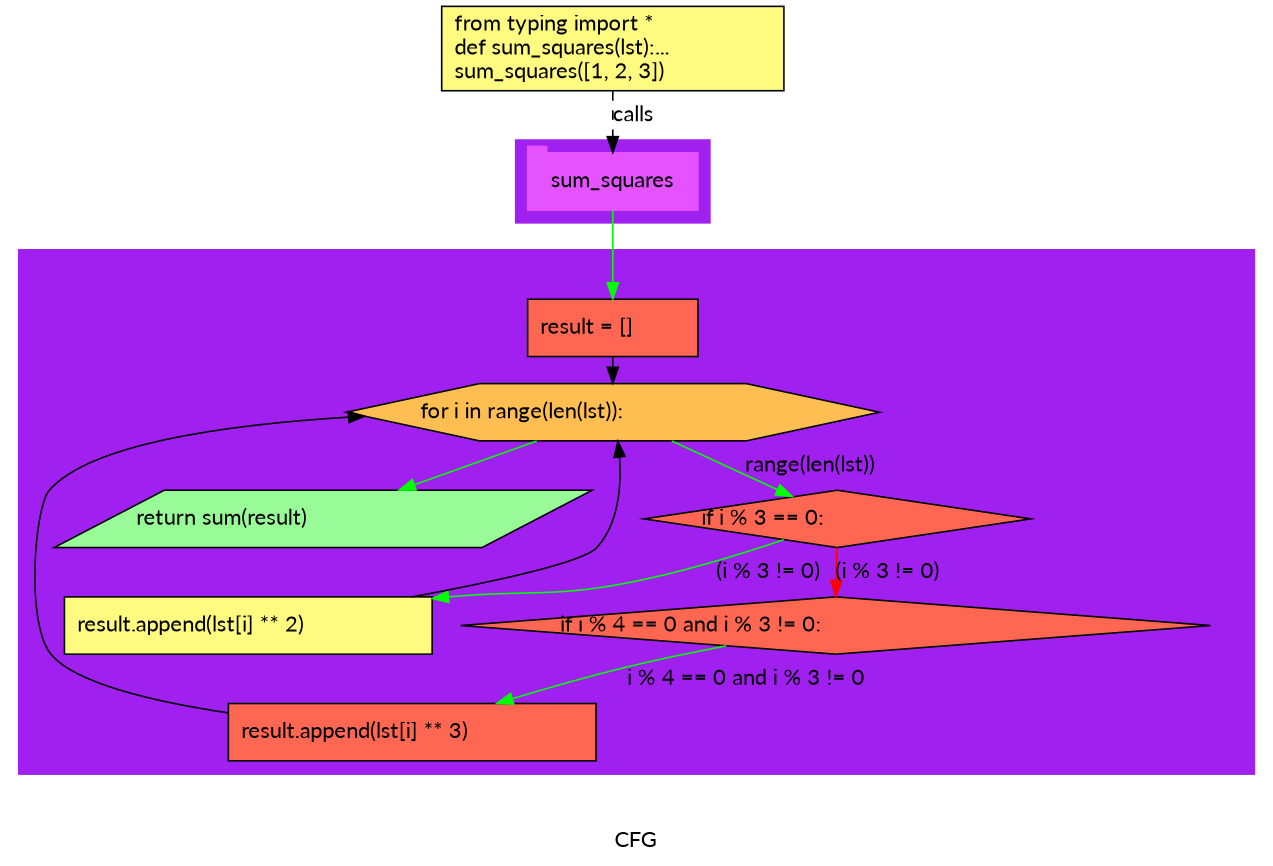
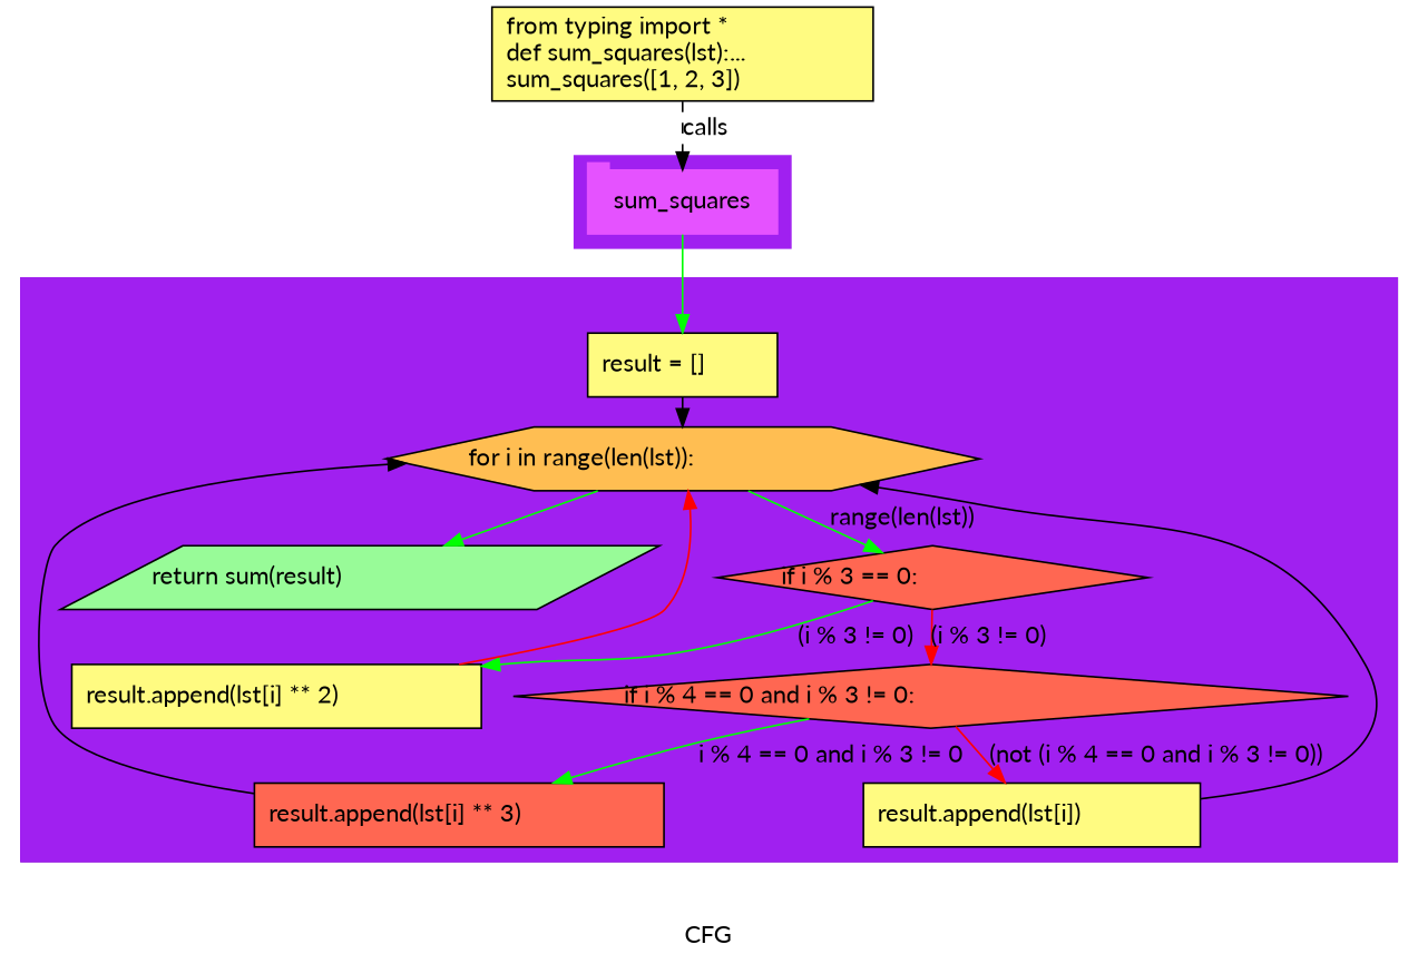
  digraph {
    compound=True
    fontname=Lato
    label=CFG
    pack=False
    rankdir=TB
    ranksep=0.02
    node [fontname=Lato shape=rectangle style="filled,solid" fillcolor="#FFFB81"]
    edge [color=green fontname=Lato]
    n1 [color="#E552FF" height=0.5 label=sum_squares linenum="[13]" shape=tab style=filled width=1.4861 fillcolor=""]
-   n2 [fillcolor="#FF6752" height=0.5 label="result = []\l" linenum="[3]" width=1.4861]
+   n2 [height=0.5 label="result = []\l" linenum="[3]" width=1.4861]
    n3 [fillcolor="#FFBE52" height=0.5 label="for i in range(len(lst)):\l" linenum="[4]" shape=hexagon width=4.6489]
    n4 [fillcolor="#FF6752" height=0.5 label="if i % 3 == 0:\l" linenum="[5]" shape=diamond width=3.3702]
    n5 [fillcolor="#98fb98" height=0.5 label="return sum(result)\l" linenum="[11]" shape=parallelogram width=4.3676]
    n6 [height=0.5 label="result.append(lst[i] ** 2)\l" linenum="[6]" width=3.2083]
    n7 [fillcolor="#FF6752" height=0.5 label="if i % 4 == 0 and i % 3 != 0:\l" linenum="[7]" shape=diamond width=6.5362]
    n8 [fillcolor="#FF6752" height=0.5 label="result.append(lst[i] ** 3)\l" linenum="[8]" width=3.2083]
+   n9 [height=0.5 label="result.append(lst[i])\l" linenum="[10]" width=2.6389]
    n10 [height=0.73611 label="from typing import *\ldef sum_squares(lst):...\lsum_squares([1, 2, 3])\l" linenum="[1]" width=2.9861]
    subgraph cluster_1 {
      color=purple
      compound=true
      label=""
      shape=tab
      style=filled
      n1
    }
    subgraph cluster_2 {
      label=sum_squares
      n2
      n3
      n4
      n5
      n6
      n7
      n8
+     n9
      subgraph cluster_3 {
        color=purple
        compound=true
        label=""
        shape=tab
        style=filled
      }
      subgraph cluster_4 {
        color=purple
        compound=true
        label=""
        shape=tab
        style=filled
      }
      subgraph cluster_5 {
        color=purple
        compound=true
        label=""
        shape=tab
        style=filled
      }
      subgraph cluster_6 {
        color=purple
        compound=true
        label=""
        shape=tab
        style=filled
      }
    }
    n1 -> n2
    n2 -> n3 [color=black]
    n3 -> n4 [label="range(len(lst))"]
    n3 -> n5
    n4 -> n6 [label="(i % 3 != 0)"]
    n4 -> n7 [color=red label="(i % 3 != 0)"]
-   n6 -> n3 [color=black]
+   n6 -> n3 [color=red]
    n7 -> n8 [label="i % 4 == 0 and i % 3 != 0"]
+   n7 -> n9 [color=red label="(not (i % 4 == 0 and i % 3 != 0))"]
    n8 -> n3 [color=black]
+   n9 -> n3 [color=black]
    n10 -> n1 [label=calls style=dashed color=""]
  }
